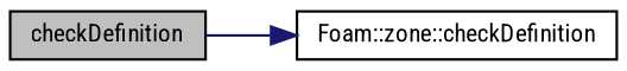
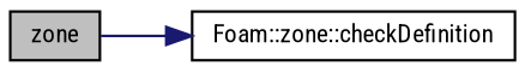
  digraph {
    rankdir=LR
    fontname="Roboto Condensed"
    node [color=black fontname="Roboto Condensed" fontsize=10 shape=record]
-   n1 [fillcolor=grey75 fontcolor=black height=0.2 label=checkDefinition style=filled width=0.4]
+   n1 [fillcolor=grey75 fontcolor=black height=0.2 label=zone style=filled width=0.4]
    n2 [height=0.2 label="Foam::zone::checkDefinition" width=0.4]
    n1 -> n2 [color=midnightblue fontname="Roboto Condensed" fontsize=10 labelfontname=Helvetica labelfontsize=10 style=solid]
  }
